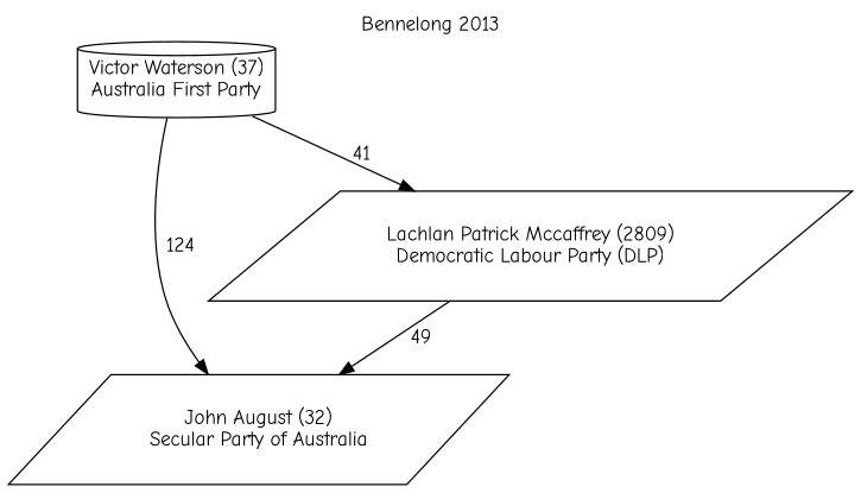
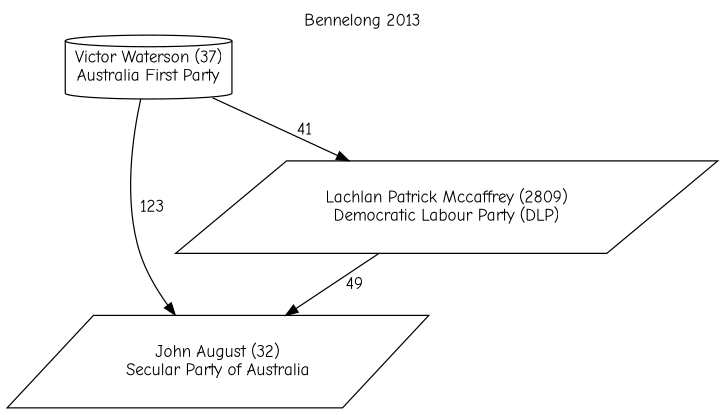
  digraph {
    label="Bennelong 2013"
    labelloc=t
    mclimit=10
    fontname="Comic Neue"
    node [shape=parallelogram fontname="Comic Neue"]
    edge [fontname="Comic Neue"]
    n1 [label="John August (32)\nSecular Party of Australia"]
    n2 [label="Lachlan Patrick Mccaffrey (2809)\nDemocratic Labour Party (DLP)"]
    n3 [label="Victor Waterson (37)\nAustralia First Party" shape=cylinder]
    n2 -> n1 [label=49]
-   n3 -> n1 [label=124]
+   n3 -> n1 [label=123]
    n3 -> n2 [label=41]
  }
